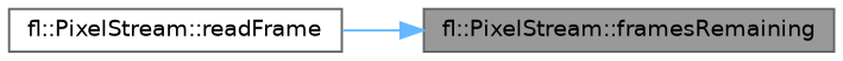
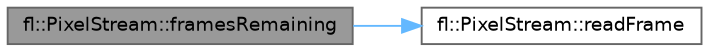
  digraph {
    rankdir=RL
    node [fontname=Helvetica fontsize=10 shape=box style=filled]
    n1 [color=gray40 fillcolor=grey60 fontcolor=black height=0.2 label="fl::PixelStream::framesRemaining" width=0.4]
    n2 [color=grey40 fillcolor=white height=0.2 label="fl::PixelStream::readFrame" width=0.4]
-   n1 -> n2 [color=steelblue1 dir=back fontname=Helvetica fontsize=10 labelfontname=Helvetica labelfontsize=10 style=solid]
+   n2 -> n1 [color=steelblue1 dir=back fontname=Helvetica fontsize=10 labelfontname=Helvetica labelfontsize=10 style=solid]
  }
